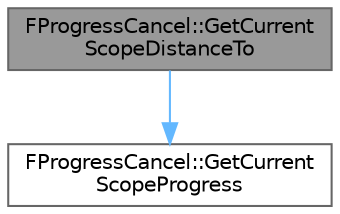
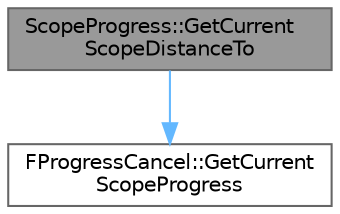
  digraph {
    rankdir=TB
    fontname="DejaVu Sans"
    node [fontname="DejaVu Sans" fontsize=10 shape=box style=filled]
-   n1 [color=gray40 fillcolor=grey60 fontcolor=black height=0.2 label="FProgressCancel::GetCurrent\lScopeDistanceTo" width=0.4]
+   n1 [color=gray40 fillcolor=grey60 fontcolor=black height=0.2 label="ScopeProgress::GetCurrent\lScopeDistanceTo" width=0.4]
    n2 [color=grey40 fillcolor=white height=0.2 label="FProgressCancel::GetCurrent\lScopeProgress" width=0.4]
    n1 -> n2 [color=steelblue1 fontname="DejaVu Sans" fontsize=10 labelfontname=Helvetica labelfontsize=10 style=solid]
  }
